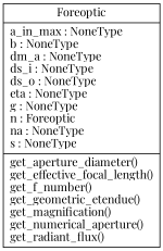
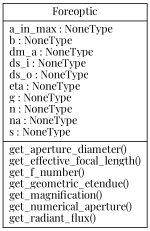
  digraph {
    rankdir=BT
    fontname="Playfair Display"
-   n1 [color=black fontcolor=black label="{Foreoptic|a_in_max : NoneType\lb : NoneType\ldm_a : NoneType\lds_i : NoneType\lds_o : NoneType\leta : NoneType\lg : NoneType\ln : Foreoptic\lna : NoneType\ls : NoneType\l|get_aperture_diameter()\lget_effective_focal_length()\lget_f_number()\lget_geometric_etendue()\lget_magnification()\lget_numerical_aperture()\lget_radiant_flux()\l}" shape=record style=solid fontname="Playfair Display"]
+   n1 [color=black fontcolor=black label="{Foreoptic|a_in_max : NoneType\lb : NoneType\ldm_a : NoneType\lds_i : NoneType\lds_o : NoneType\leta : NoneType\lg : NoneType\ln : NoneType\lna : NoneType\ls : NoneType\l|get_aperture_diameter()\lget_effective_focal_length()\lget_f_number()\lget_geometric_etendue()\lget_magnification()\lget_numerical_aperture()\lget_radiant_flux()\l}" shape=record style=solid fontname="Playfair Display"]
  }
